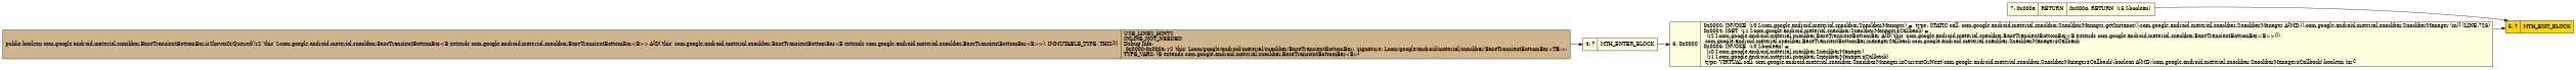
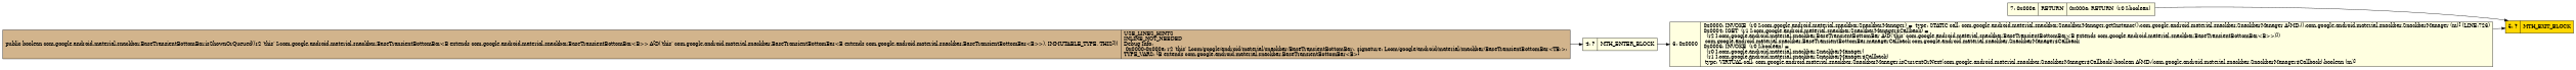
  digraph {
    rankdir=LR
    node [fillcolor=lightyellow shape=record style=filled]
    n1 [label="{4\:\ ?|MTH_ENTER_BLOCK\l}"]
    n2 [label="{6\:\ 0x0000|0x0000: INVOKE  (r0 I:com.google.android.material.snackbar.SnackbarManager) =  type: STATIC call: com.google.android.material.snackbar.SnackbarManager.getInstance():com.google.android.material.snackbar.SnackbarManager A[MD:():com.google.android.material.snackbar.SnackbarManager (m)] (LINE:726)\l0x0004: IGET  (r1 I:com.google.android.material.snackbar.SnackbarManager$Callback) = \l  (r2 I:com.google.android.material.snackbar.BaseTransientBottomBar A[D('this' com.google.android.material.snackbar.BaseTransientBottomBar\<B extends com.google.android.material.snackbar.BaseTransientBottomBar\<B\>\>)])\l com.google.android.material.snackbar.BaseTransientBottomBar.managerCallback com.google.android.material.snackbar.SnackbarManager$Callback \l0x0006: INVOKE  (r0 I:boolean) = \l  (r0 I:com.google.android.material.snackbar.SnackbarManager)\l  (r1 I:com.google.android.material.snackbar.SnackbarManager$Callback)\l type: VIRTUAL call: com.google.android.material.snackbar.SnackbarManager.isCurrentOrNext(com.google.android.material.snackbar.SnackbarManager$Callback):boolean A[MD:(com.google.android.material.snackbar.SnackbarManager$Callback):boolean (m)]\l}"]
    n3 [fillcolor=gold label="{5\:\ ?|MTH_EXIT_BLOCK\l}"]
-   n4 [label="{7\:\ 0x000a|RETURN\l|0x000a: RETURN  (r5 I:boolean) \l}"]
+   n4 [label="{7\:\ 0x000a|RETURN\l|0x000a: RETURN  (r0 I:boolean) \l}"]
    n5 [fillcolor=tan label="{public boolean com.google.android.material.snackbar.BaseTransientBottomBar.isShownOrQueued((r2 'this' I:com.google.android.material.snackbar.BaseTransientBottomBar\<B extends com.google.android.material.snackbar.BaseTransientBottomBar\<B\>\> A[D('this' com.google.android.material.snackbar.BaseTransientBottomBar\<B extends com.google.android.material.snackbar.BaseTransientBottomBar\<B\>\>), IMMUTABLE_TYPE, THIS]))  | USE_LINES_HINTS\lINLINE_NOT_NEEDED\lDebug Info:\l  0x0000\-0x000a: r2 'this' Lcom\/google\/android\/material\/snackbar\/BaseTransientBottomBar;, signature: Lcom\/google\/android\/material\/snackbar\/BaseTransientBottomBar\<TB;\>;\lTYPE_VARS: [B extends com.google.android.material.snackbar.BaseTransientBottomBar\<B\>]\l}"]
    n1 -> n2
    n2 -> n3
    n4 -> n3
    n5 -> n1
  }
